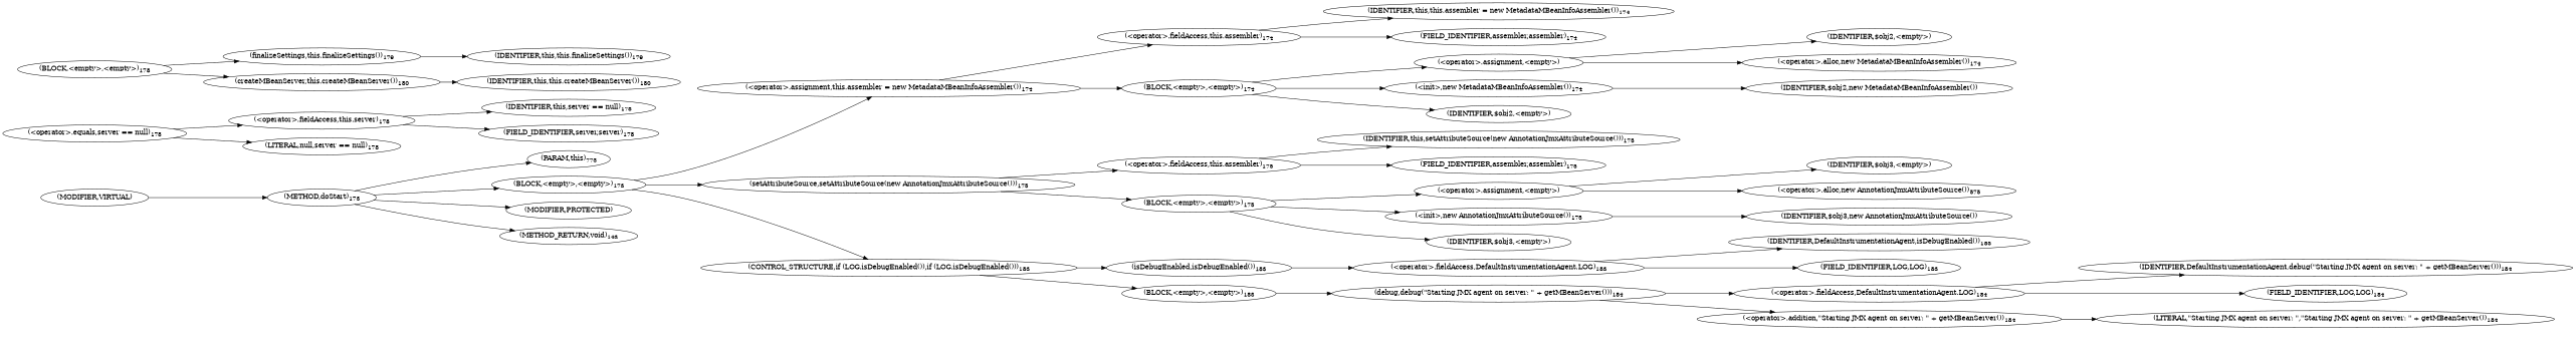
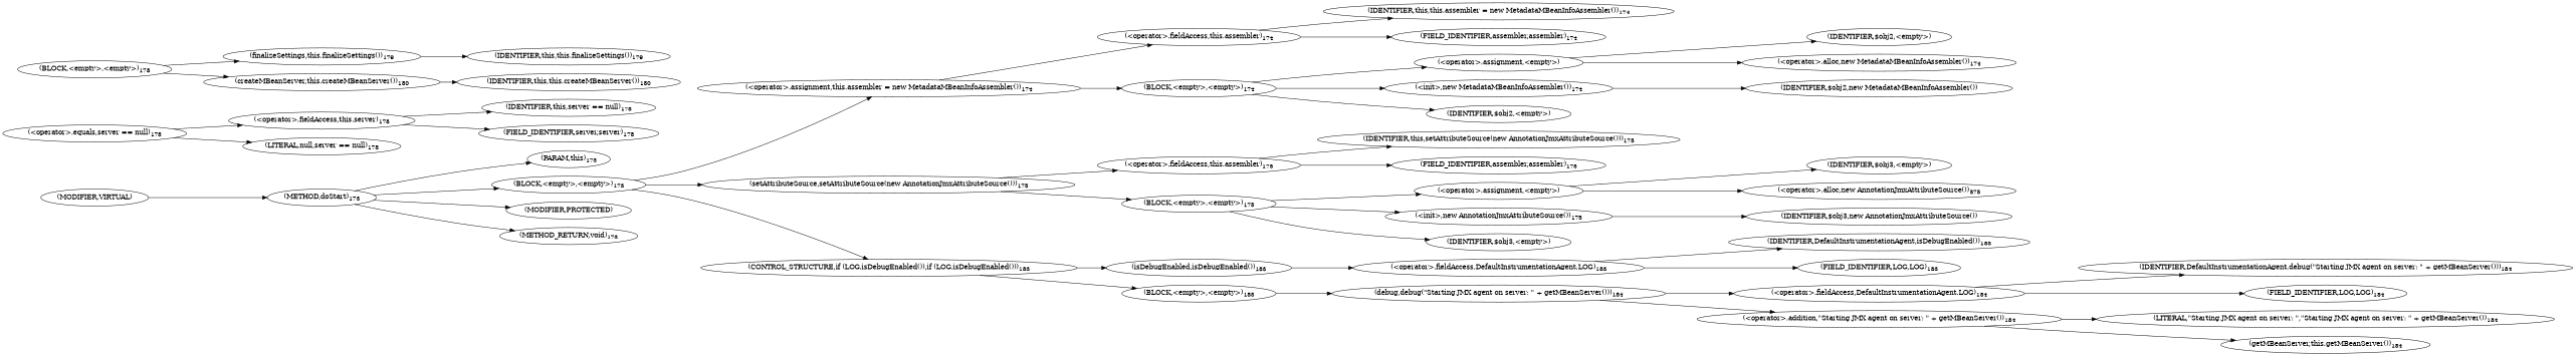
  digraph {
    rankdir=LR
    n1 [label=<(METHOD,doStart)<SUB>173</SUB>>]
-   n2 [label=<(PARAM,this)<SUB>773</SUB>>]
+   n2 [label=<(PARAM,this)<SUB>173</SUB>>]
    n3 [label=<(BLOCK,&lt;empty&gt;,&lt;empty&gt;)<SUB>173</SUB>>]
    n4 [label=<(MODIFIER,PROTECTED)>]
-   n5 [label=<(METHOD_RETURN,void)<SUB>143</SUB>>]
+   n5 [label=<(METHOD_RETURN,void)<SUB>173</SUB>>]
    n6 [label=<(&lt;operator&gt;.assignment,this.assembler = new MetadataMBeanInfoAssembler())<SUB>174</SUB>>]
    n7 [label=<(setAttributeSource,setAttributeSource(new AnnotationJmxAttributeSource()))<SUB>175</SUB>>]
    n8 [label=<(CONTROL_STRUCTURE,if (LOG.isDebugEnabled()),if (LOG.isDebugEnabled()))<SUB>183</SUB>>]
    n9 [label=<(MODIFIER,VIRTUAL)>]
    n10 [label=<(&lt;operator&gt;.fieldAccess,this.assembler)<SUB>174</SUB>>]
    n11 [label=<(BLOCK,&lt;empty&gt;,&lt;empty&gt;)<SUB>174</SUB>>]
    n12 [label=<(&lt;operator&gt;.fieldAccess,this.assembler)<SUB>175</SUB>>]
    n13 [label=<(BLOCK,&lt;empty&gt;,&lt;empty&gt;)<SUB>175</SUB>>]
    n14 [label=<(isDebugEnabled,isDebugEnabled())<SUB>183</SUB>>]
    n15 [label=<(BLOCK,&lt;empty&gt;,&lt;empty&gt;)<SUB>183</SUB>>]
    n16 [label=<(IDENTIFIER,this,this.assembler = new MetadataMBeanInfoAssembler())<SUB>174</SUB>>]
    n17 [label=<(FIELD_IDENTIFIER,assembler,assembler)<SUB>174</SUB>>]
    n18 [label=<(&lt;operator&gt;.assignment,&lt;empty&gt;)>]
    n19 [label=<(&lt;init&gt;,new MetadataMBeanInfoAssembler())<SUB>174</SUB>>]
    n20 [label=<(IDENTIFIER,$obj2,&lt;empty&gt;)>]
    n21 [label=<(IDENTIFIER,$obj2,&lt;empty&gt;)>]
    n22 [label=<(&lt;operator&gt;.alloc,new MetadataMBeanInfoAssembler())<SUB>174</SUB>>]
    n23 [label=<(IDENTIFIER,$obj2,new MetadataMBeanInfoAssembler())>]
    n24 [label=<(IDENTIFIER,this,setAttributeSource(new AnnotationJmxAttributeSource()))<SUB>175</SUB>>]
    n25 [label=<(FIELD_IDENTIFIER,assembler,assembler)<SUB>175</SUB>>]
    n26 [label=<(&lt;operator&gt;.assignment,&lt;empty&gt;)>]
    n27 [label=<(&lt;init&gt;,new AnnotationJmxAttributeSource())<SUB>175</SUB>>]
    n28 [label=<(IDENTIFIER,$obj3,&lt;empty&gt;)>]
    n29 [label=<(IDENTIFIER,$obj3,&lt;empty&gt;)>]
    n30 [label=<(&lt;operator&gt;.alloc,new AnnotationJmxAttributeSource())<SUB>575</SUB>>]
    n31 [label=<(IDENTIFIER,$obj3,new AnnotationJmxAttributeSource())>]
    n32 [label=<(&lt;operator&gt;.equals,server == null)<SUB>178</SUB>>]
    n33 [label=<(&lt;operator&gt;.fieldAccess,this.server)<SUB>178</SUB>>]
    n34 [label=<(LITERAL,null,server == null)<SUB>178</SUB>>]
    n35 [label=<(BLOCK,&lt;empty&gt;,&lt;empty&gt;)<SUB>178</SUB>>]
    n36 [label=<(finalizeSettings,this.finalizeSettings())<SUB>179</SUB>>]
    n37 [label=<(createMBeanServer,this.createMBeanServer())<SUB>180</SUB>>]
    n38 [label=<(IDENTIFIER,this,server == null)<SUB>178</SUB>>]
    n39 [label=<(FIELD_IDENTIFIER,server,server)<SUB>178</SUB>>]
    n40 [label=<(IDENTIFIER,this,this.finalizeSettings())<SUB>179</SUB>>]
    n41 [label=<(IDENTIFIER,this,this.createMBeanServer())<SUB>180</SUB>>]
    n42 [label=<(&lt;operator&gt;.fieldAccess,DefaultInstrumentationAgent.LOG)<SUB>183</SUB>>]
    n43 [label=<(debug,debug(&quot;Starting JMX agent on server: &quot; + getMBeanServer()))<SUB>184</SUB>>]
    n44 [label=<(IDENTIFIER,DefaultInstrumentationAgent,isDebugEnabled())<SUB>183</SUB>>]
    n45 [label=<(FIELD_IDENTIFIER,LOG,LOG)<SUB>183</SUB>>]
    n46 [label=<(&lt;operator&gt;.fieldAccess,DefaultInstrumentationAgent.LOG)<SUB>184</SUB>>]
    n47 [label=<(&lt;operator&gt;.addition,&quot;Starting JMX agent on server: &quot; + getMBeanServer())<SUB>184</SUB>>]
    n48 [label=<(IDENTIFIER,DefaultInstrumentationAgent,debug(&quot;Starting JMX agent on server: &quot; + getMBeanServer()))<SUB>184</SUB>>]
    n49 [label=<(FIELD_IDENTIFIER,LOG,LOG)<SUB>184</SUB>>]
    n50 [label=<(LITERAL,&quot;Starting JMX agent on server: &quot;,&quot;Starting JMX agent on server: &quot; + getMBeanServer())<SUB>184</SUB>>]
+   n51 [label=<(getMBeanServer,this.getMBeanServer())<SUB>184</SUB>>]
    n1 -> n2
    n1 -> n3
    n1 -> n4
    n1 -> n5
    n3 -> n6
    n3 -> n7
    n3 -> n8
    n6 -> n10
    n6 -> n11
    n7 -> n12
    n7 -> n13
    n8 -> n14
    n8 -> n15
    n9 -> n1
    n10 -> n16
    n10 -> n17
    n11 -> n18
    n11 -> n19
    n11 -> n20
    n12 -> n24
    n12 -> n25
    n13 -> n26
    n13 -> n27
    n13 -> n28
    n14 -> n42
    n15 -> n43
    n18 -> n21
    n18 -> n22
    n19 -> n23
    n26 -> n29
    n26 -> n30
    n27 -> n31
    n32 -> n33
    n32 -> n34
    n33 -> n38
    n33 -> n39
    n35 -> n36
    n35 -> n37
    n36 -> n40
    n37 -> n41
    n42 -> n44
    n42 -> n45
    n43 -> n46
    n43 -> n47
    n46 -> n48
    n46 -> n49
    n47 -> n50
+   n47 -> n51
  }
